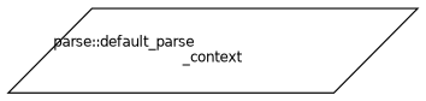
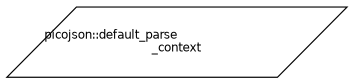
  digraph {
    rankdir=LR
-   n1 [color=black fillcolor=white fontname=Helvetica fontsize=10 height=0.2 label="parse::default_parse\l_context" shape=parallelogram style=filled width=0.4]
+   n1 [color=black fillcolor=white fontname=Helvetica fontsize=10 height=0.2 label="picojson::default_parse\l_context" shape=parallelogram style=filled width=0.4]
  }
